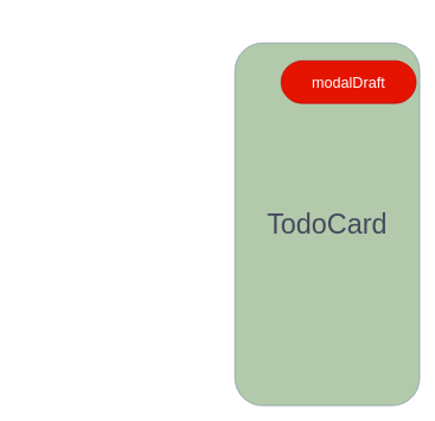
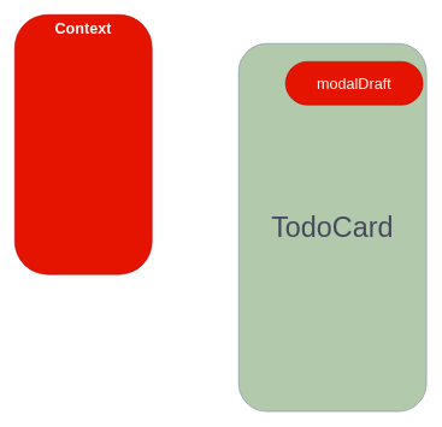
  <mxCell id="0" />
  <mxCell id="1" parent="0" />
  <mxCell id="2" value="&lt;font style=&quot;font-size: 39px;&quot;&gt;TodoCard&lt;/font&gt;" style="rounded=1;whiteSpace=wrap;html=1;fillColor=#B2C9AB;fontColor=#46495D;strokeColor=#788AA3;labelBackgroundColor=none;" vertex="1" parent="1"><mxGeometry x="330" y="60" width="260" height="510" as="geometry" /></mxCell>
  <mxCell id="3" value="&lt;font style=&quot;font-size: 21px;&quot;&gt;modalDraft&lt;/font&gt;" style="rounded=1;whiteSpace=wrap;html=1;strokeColor=#B20000;fontColor=#ffffff;fillColor=light-dark(#E51400,#99342C);arcSize=50;verticalAlign=middle;spacing=0;" vertex="1" parent="1"><mxGeometry x="395" y="85" width="190" height="60" as="geometry" /></mxCell>
+ <mxCell id="4" value="&lt;font style=&quot;font-size: 21px;&quot;&gt;&lt;b&gt;Context&lt;/b&gt;&lt;/font&gt;" style="rounded=1;whiteSpace=wrap;html=1;strokeColor=#B20000;fontColor=#ffffff;fillColor=light-dark(#E51400,#99342C);arcSize=24;verticalAlign=top;" vertex="1" parent="1"><mxGeometry x="20" y="20" width="190" height="360" as="geometry" /></mxCell>
